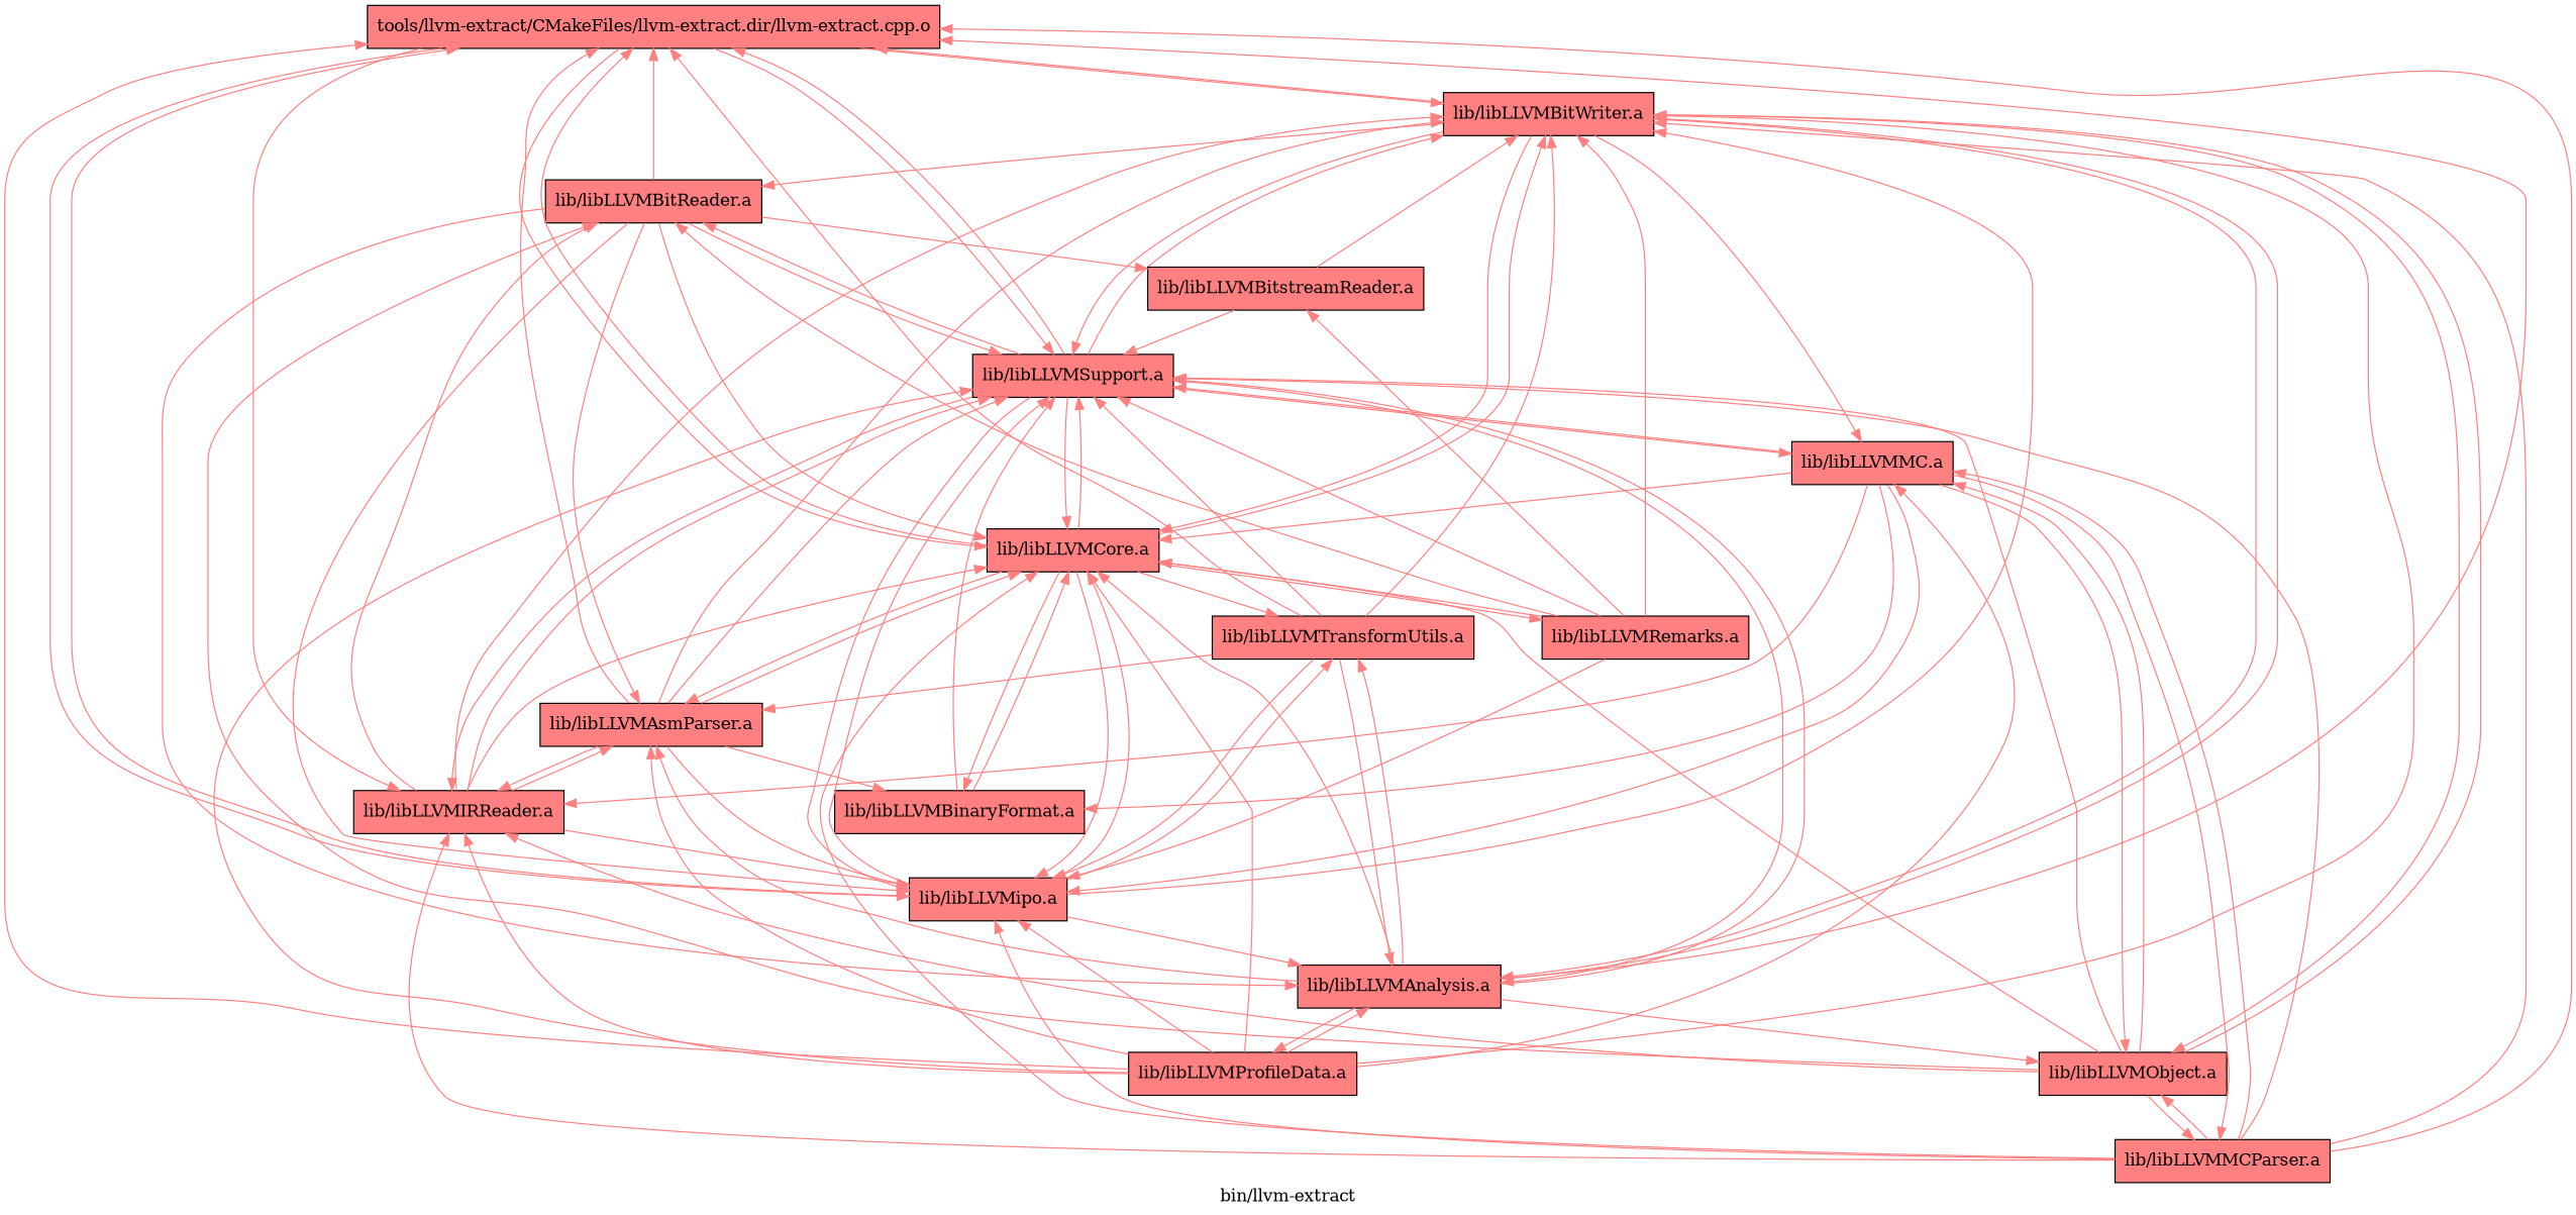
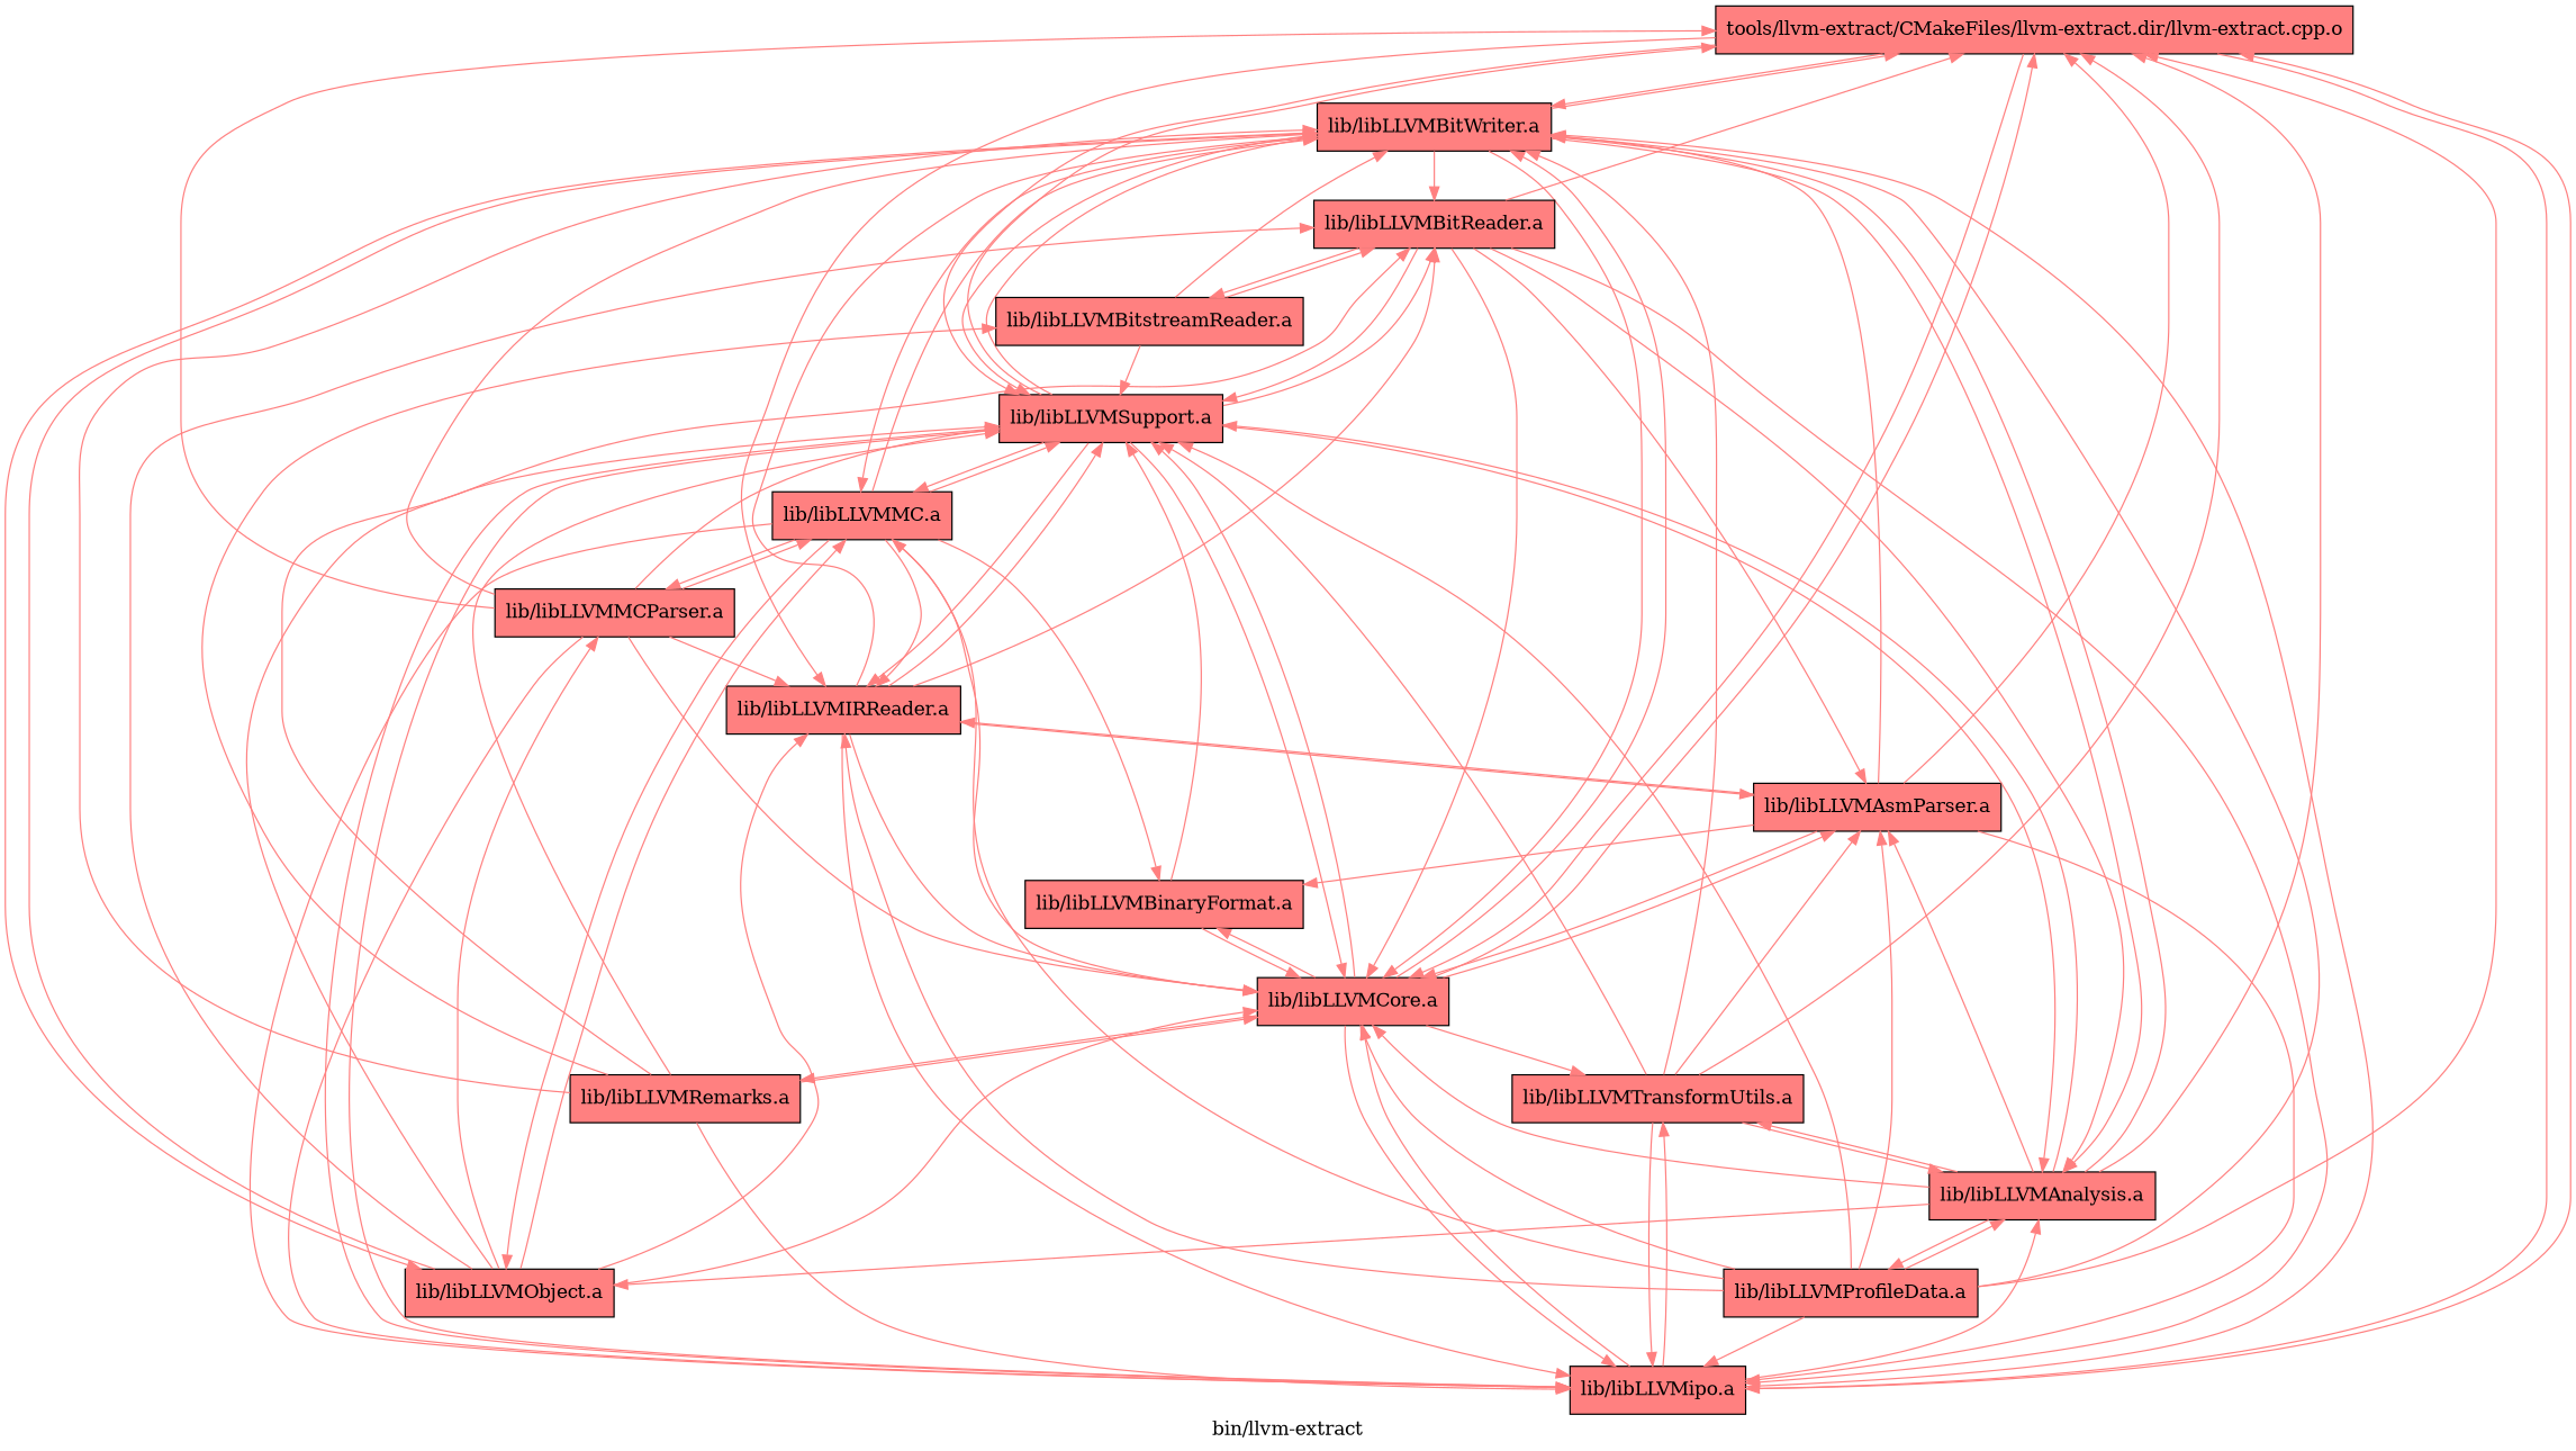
  digraph {
    label="bin/llvm-extract"
    node [fillcolor="1.000000 0.5 1" shape=record style=filled]
    edge [color="1.000000 0.5 1"]
    n1 [label="{tools/llvm-extract/CMakeFiles/llvm-extract.dir/llvm-extract.cpp.o}"]
    n2 [label="{lib/libLLVMBitWriter.a}"]
    n3 [label="{lib/libLLVMCore.a}"]
    n4 [label="{lib/libLLVMipo.a}"]
    n5 [label="{lib/libLLVMIRReader.a}"]
    n6 [label="{lib/libLLVMSupport.a}"]
    n7 [label="{lib/libLLVMAnalysis.a}"]
    n8 [label="{lib/libLLVMObject.a}"]
    n9 [label="{lib/libLLVMMC.a}"]
    n10 [label="{lib/libLLVMBitReader.a}"]
    n11 [label="{lib/libLLVMBinaryFormat.a}"]
    n12 [label="{lib/libLLVMRemarks.a}"]
    n13 [label="{lib/libLLVMAsmParser.a}"]
    n14 [label="{lib/libLLVMTransformUtils.a}"]
    n15 [label="{lib/libLLVMProfileData.a}"]
    n16 [label="{lib/libLLVMMCParser.a}"]
    n17 [label="{lib/libLLVMBitstreamReader.a}"]
    n1 -> n2
    n1 -> n3
    n1 -> n4
    n1 -> n5
    n1 -> n6
    n2 -> n1
    n2 -> n3
    n2 -> n6
    n2 -> n7
    n2 -> n8
    n2 -> n9
    n2 -> n10
    n3 -> n1
    n3 -> n2
    n3 -> n4
    n3 -> n6
    n3 -> n11
    n3 -> n12
    n3 -> n13
    n3 -> n14
    n4 -> n1
    n4 -> n2
    n4 -> n3
    n4 -> n6
    n4 -> n7
    n4 -> n14
    n5 -> n2
    n5 -> n3
    n5 -> n4
    n5 -> n6
    n5 -> n10
    n5 -> n13
    n6 -> n1
    n6 -> n2
    n6 -> n3
    n6 -> n4
    n6 -> n5
    n6 -> n7
    n6 -> n9
    n6 -> n10
    n7 -> n1
    n7 -> n2
    n7 -> n3
    n7 -> n6
    n7 -> n8
    n7 -> n13
    n7 -> n14
    n7 -> n15
    n8 -> n2
    n8 -> n3
    n8 -> n5
    n8 -> n6
    n8 -> n9
    n8 -> n10
    n8 -> n16
+   n9 -> n2
    n9 -> n3
    n9 -> n4
    n9 -> n5
    n9 -> n6
    n9 -> n8
    n9 -> n11
    n9 -> n16
    n10 -> n1
    n10 -> n3
    n10 -> n4
    n10 -> n6
    n10 -> n7
    n10 -> n13
    n10 -> n17
    n11 -> n3
    n11 -> n6
    n12 -> n2
    n12 -> n3
    n12 -> n4
    n12 -> n6
    n12 -> n10
    n12 -> n17
    n13 -> n1
    n13 -> n2
    n13 -> n3
    n13 -> n4
    n13 -> n5
-   n13 -> n6
    n13 -> n11
    n14 -> n1
    n14 -> n2
    n14 -> n4
    n14 -> n6
    n14 -> n7
    n14 -> n13
    n15 -> n1
    n15 -> n2
    n15 -> n3
    n15 -> n4
    n15 -> n5
    n15 -> n6
    n15 -> n7
    n15 -> n9
    n15 -> n13
    n16 -> n1
    n16 -> n2
    n16 -> n3
    n16 -> n4
    n16 -> n5
    n16 -> n6
-   n16 -> n8
    n16 -> n9
    n17 -> n2
    n17 -> n6
+   n17 -> n10
  }
